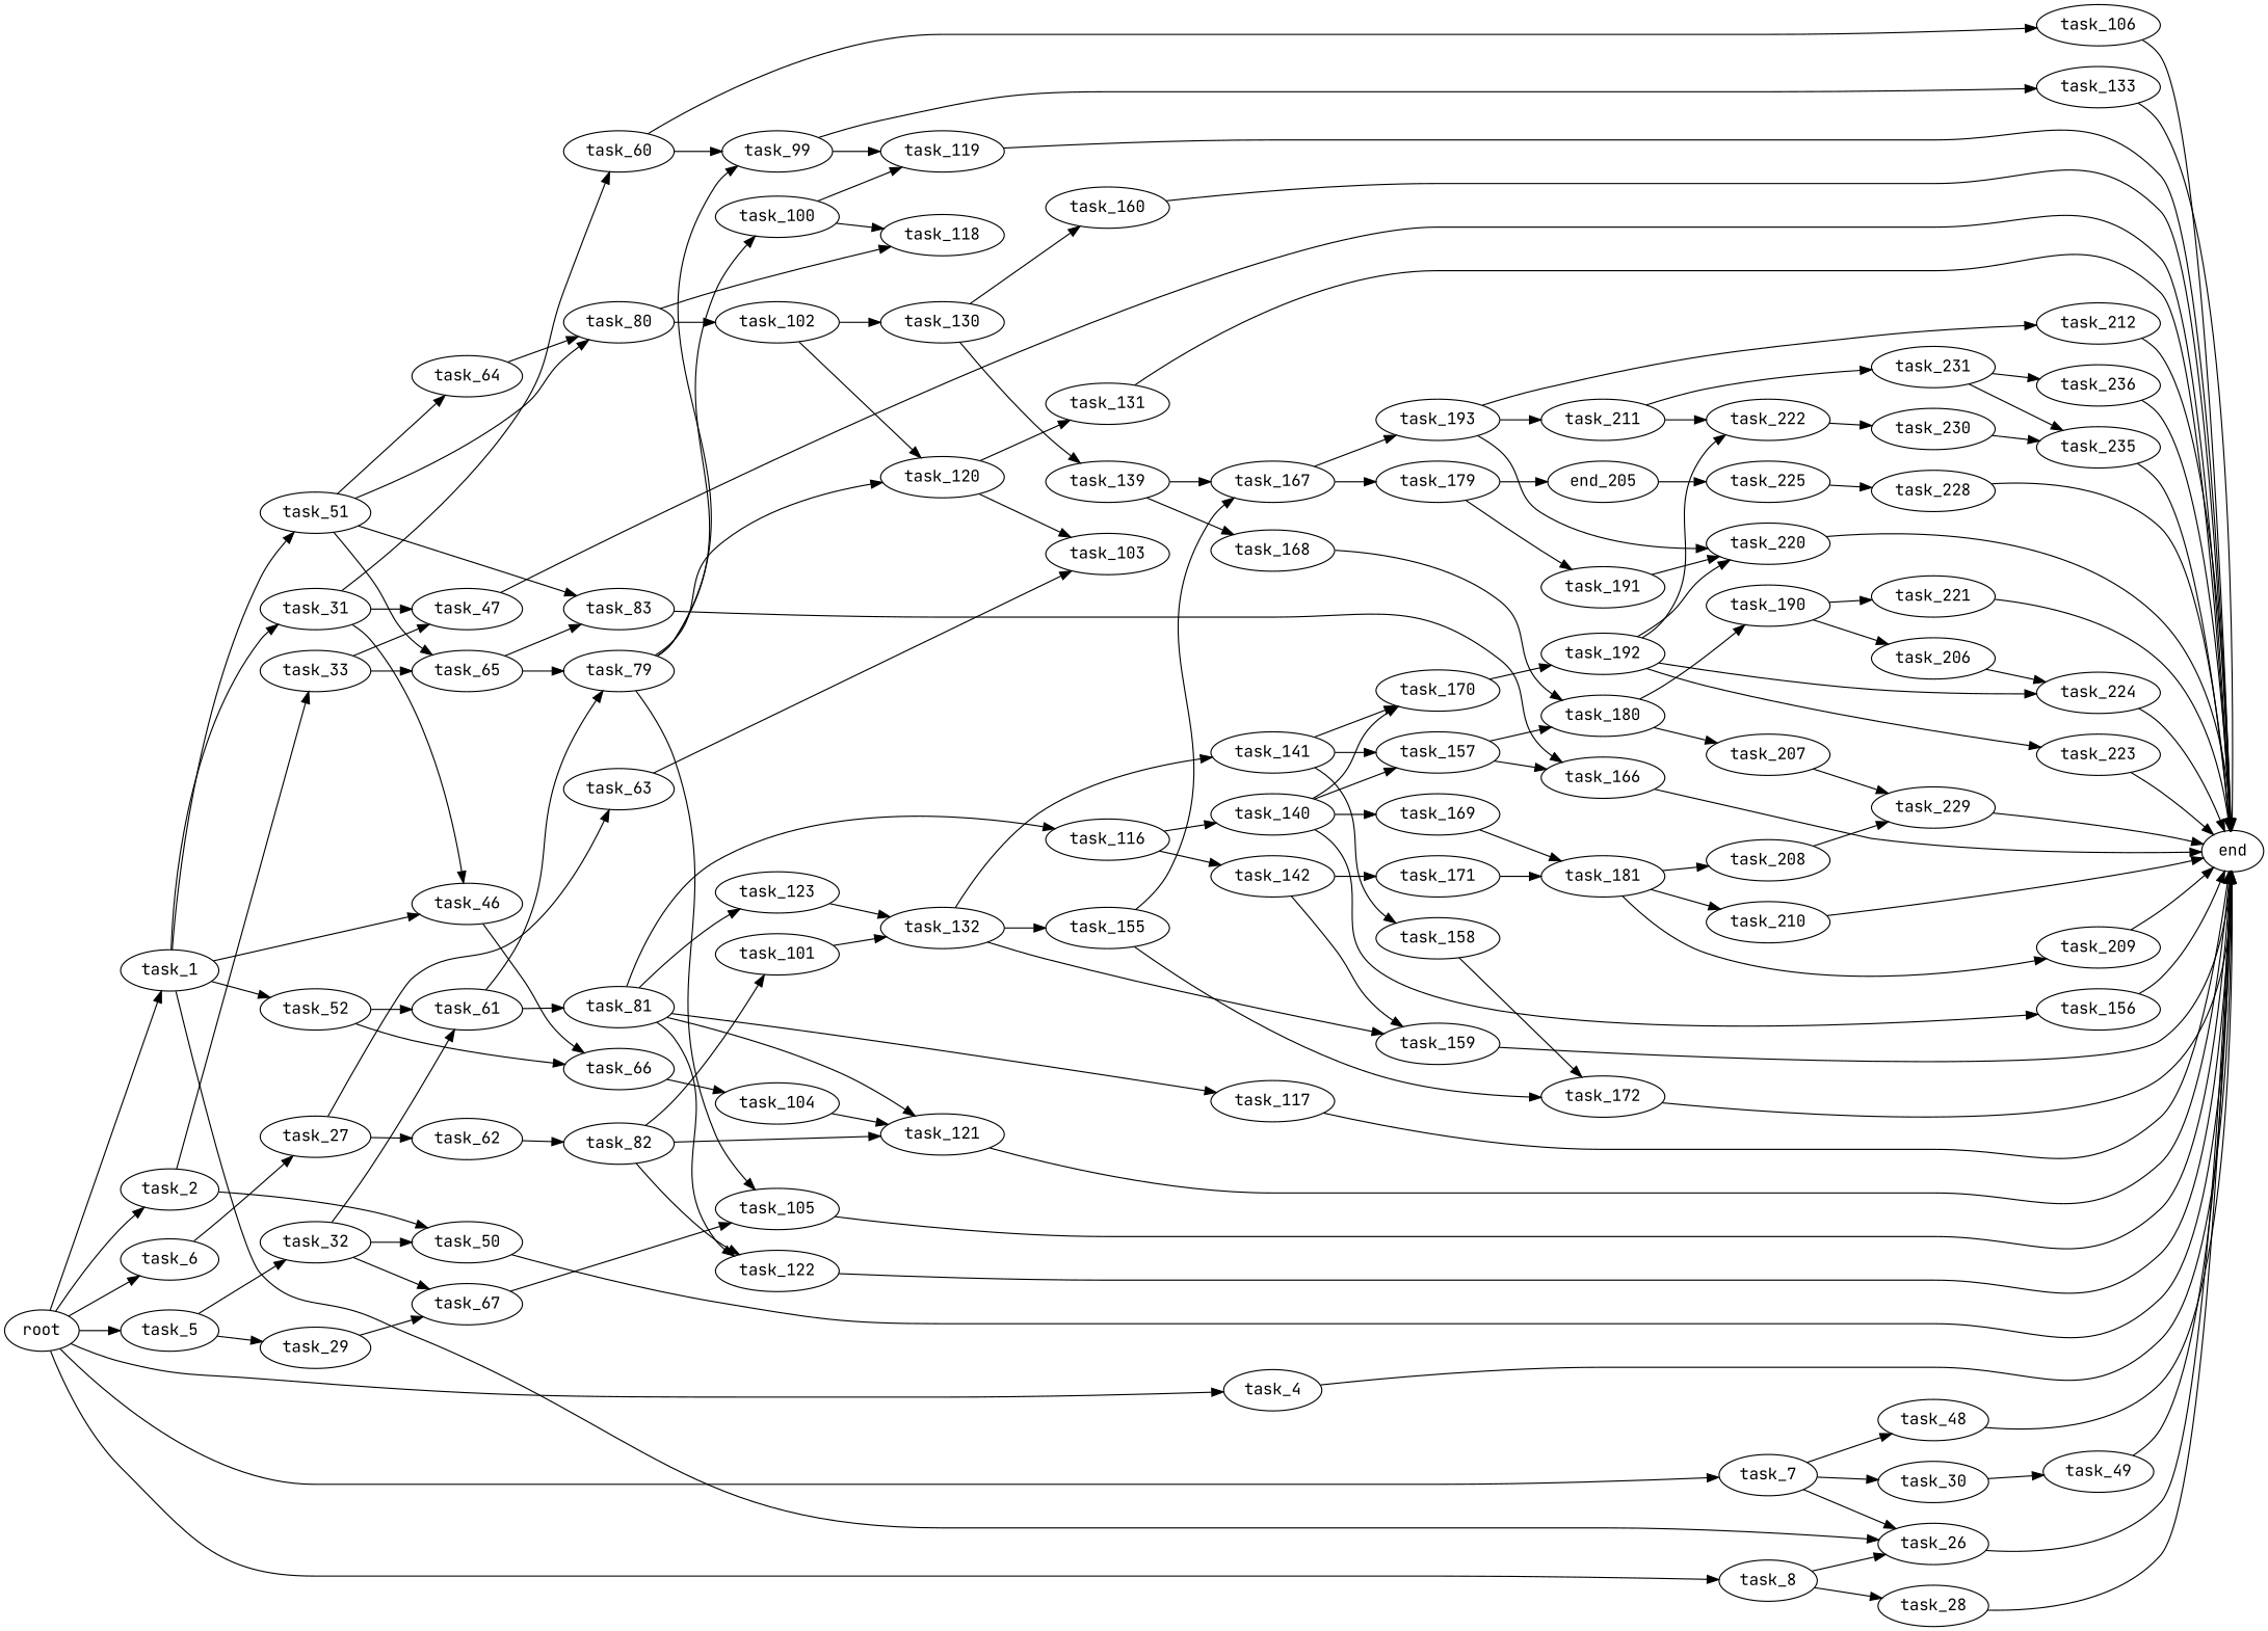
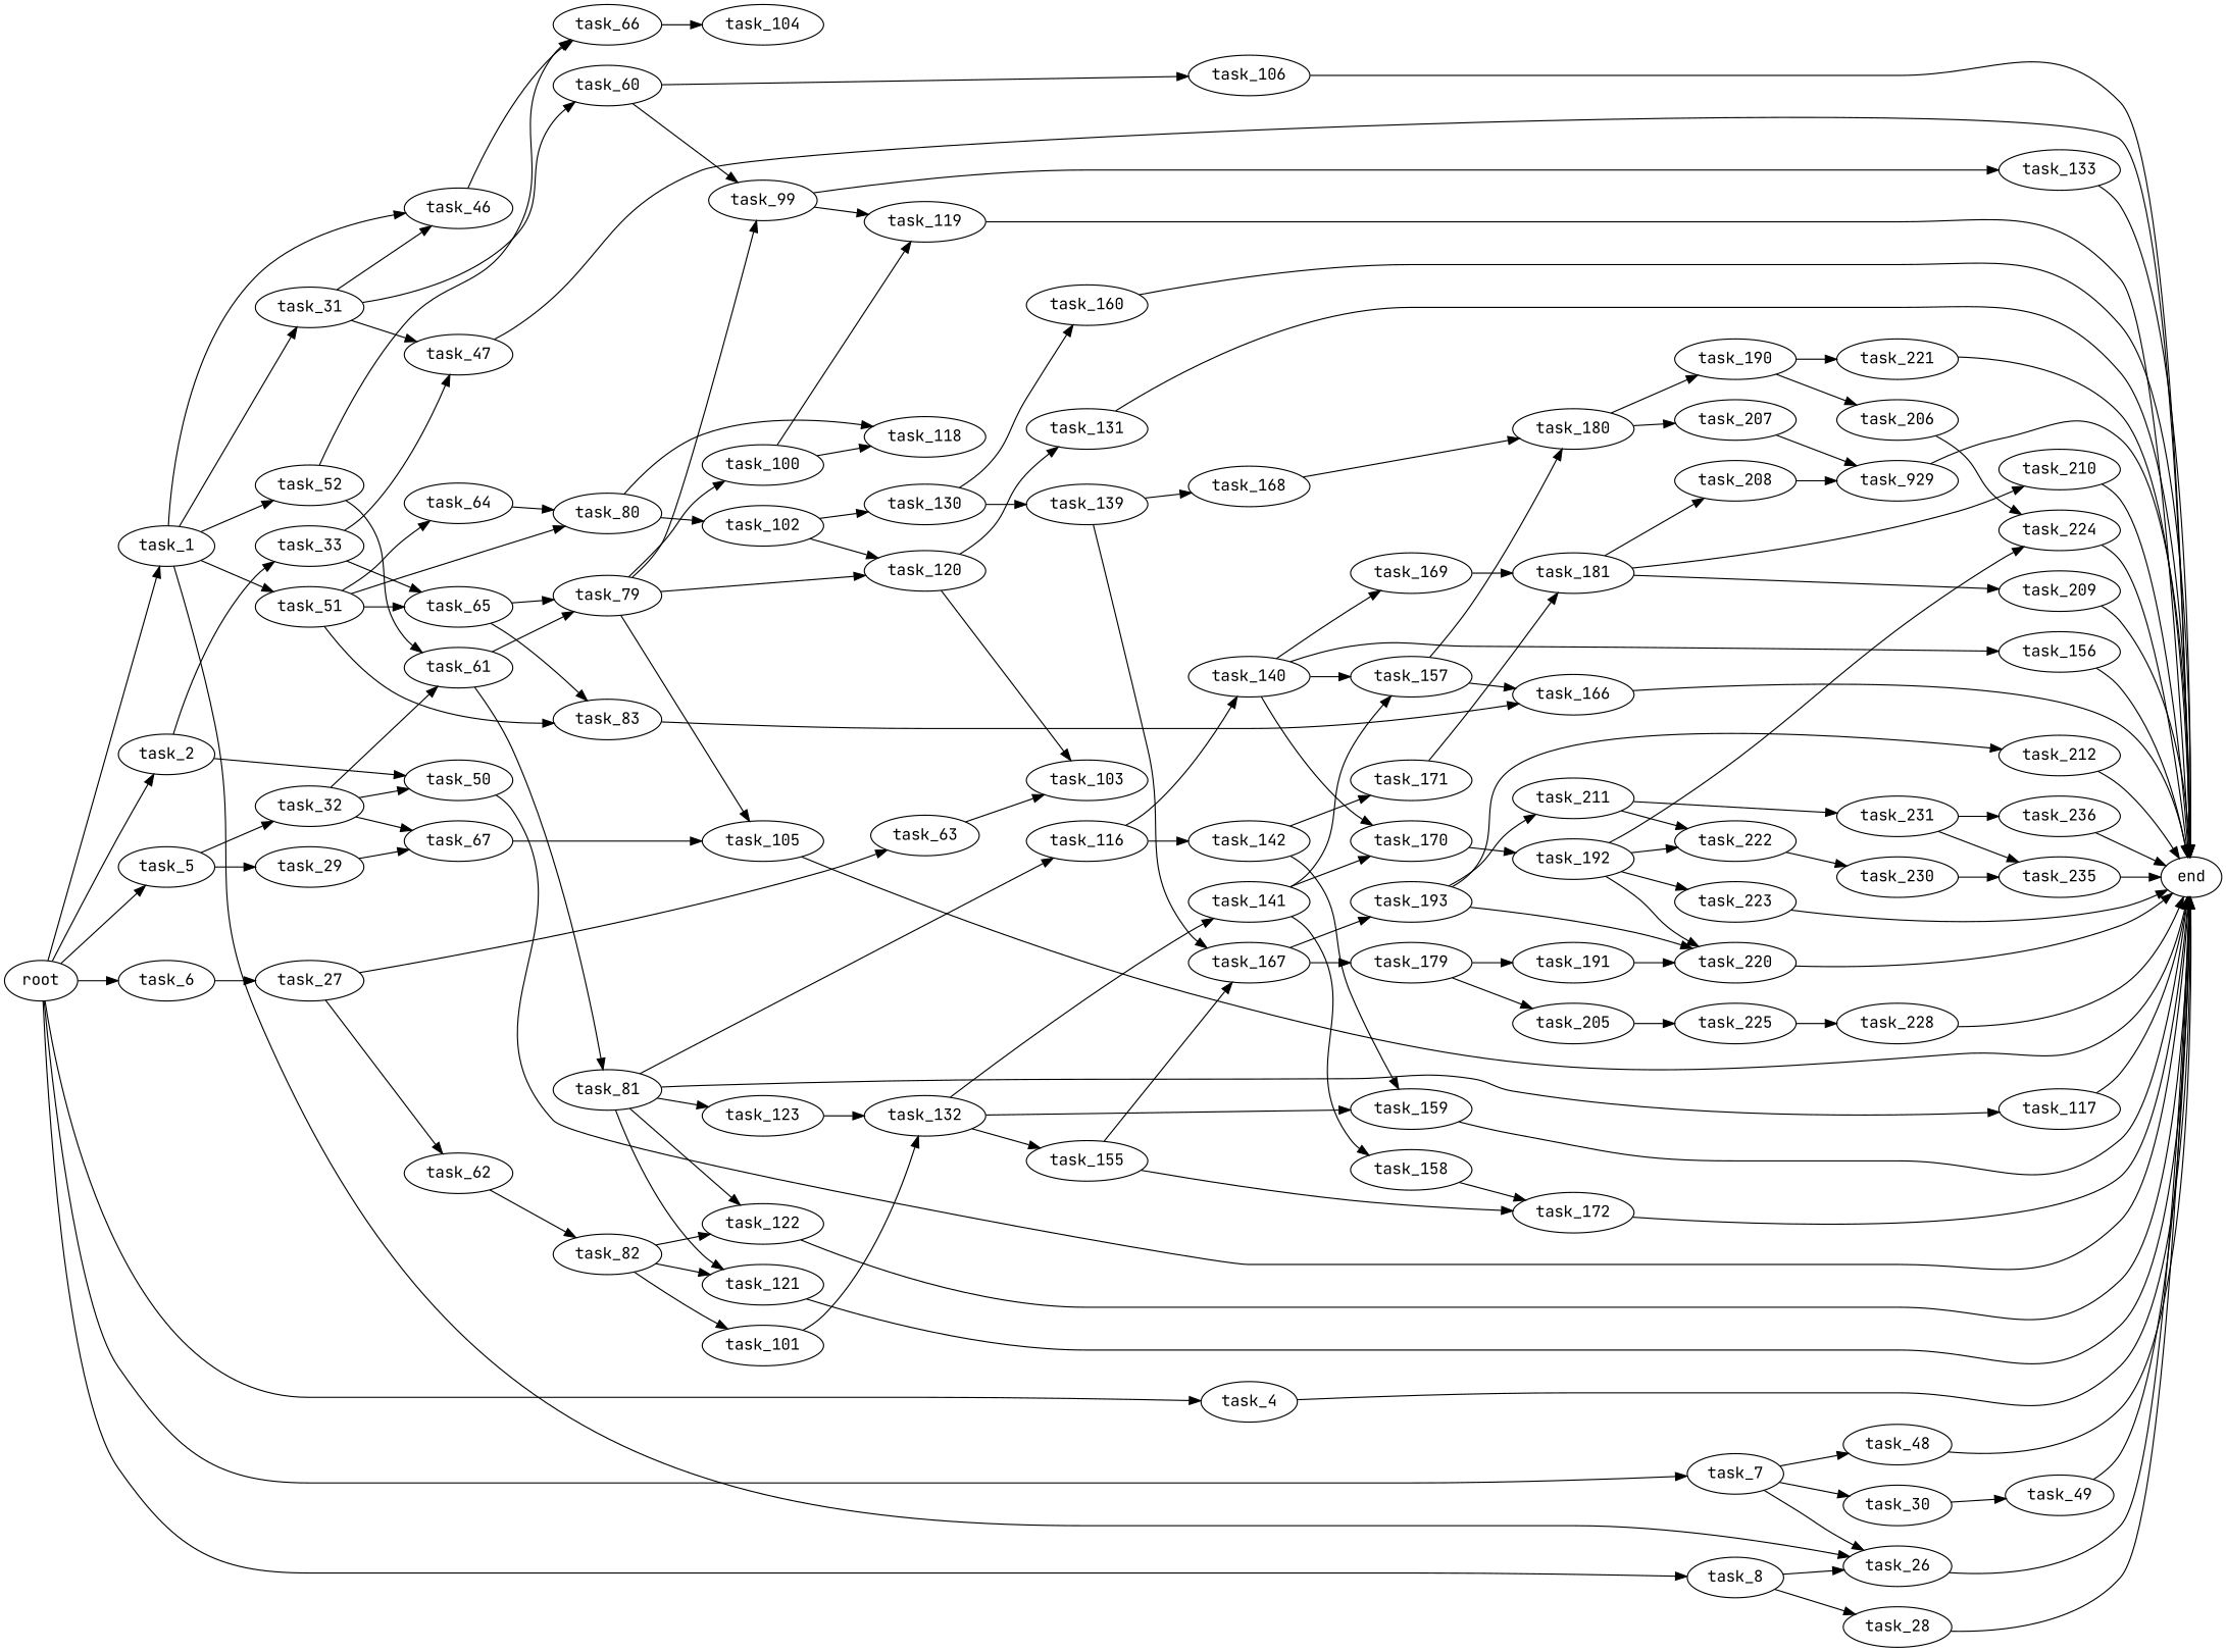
  digraph {
    fontname="JetBrains Mono"
    rankdir=LR
    node [fontname="JetBrains Mono"]
    edge [fontname="JetBrains Mono"]
    root
    task_1
    task_2
    task_4
    task_5
    task_6
    task_7
    task_8
    task_26
    task_31
    task_46
    task_51
    task_52
    task_33
    task_50
    end
    task_29
    task_32
    task_27
    task_30
    task_48
    task_28
    task_47
    task_60
    task_66
    task_65
    task_64
    task_80
    task_83
    task_61
    task_67
    task_62
    task_63
    task_49
    task_82
    task_103
    task_105
    task_99
    task_106
    task_79
    task_81
    task_104
    task_102
    task_118
    task_166
    task_119
    task_133
    task_100
    task_120
    task_116
    task_117
    task_121
    task_122
    task_123
    task_101
    task_131
    task_130
    task_140
    task_142
    task_132
    task_141
    task_155
    task_159
    task_139
    task_160
    task_156
    task_157
    task_169
    task_170
    task_171
    task_167
    task_168
    task_158
    task_172
    task_179
    task_193
    task_180
    task_181
    task_192
    task_190
    task_207
    task_191
-   task_205 [label=end_205]
+   task_205
    task_220
    task_211
    task_212
    task_208
    task_209
    task_210
    task_222
    task_223
    task_224
    task_225
    task_206
    task_221
-   task_229
+   task_229 [label=task_929]
    task_230
    task_231
    task_228
    task_235
    task_236
    root -> task_1
    root -> task_2
    root -> task_4
    root -> task_5
    root -> task_6
    root -> task_7
    root -> task_8
    task_1 -> task_26
    task_1 -> task_31
    task_1 -> task_46
    task_1 -> task_51
    task_1 -> task_52
    task_2 -> task_33
    task_2 -> task_50
    task_4 -> end
    task_5 -> task_29
    task_5 -> task_32
    task_6 -> task_27
    task_7 -> task_26
    task_7 -> task_30
    task_7 -> task_48
    task_8 -> task_26
    task_8 -> task_28
    task_26 -> end
    task_31 -> task_46
    task_31 -> task_47
    task_31 -> task_60
    task_46 -> task_66
    task_51 -> task_65
    task_51 -> task_64
    task_51 -> task_80
    task_51 -> task_83
    task_52 -> task_66
    task_52 -> task_61
    task_33 -> task_47
    task_33 -> task_65
    task_50 -> end
    task_29 -> task_67
    task_32 -> task_50
    task_32 -> task_61
    task_32 -> task_67
    task_27 -> task_62
    task_27 -> task_63
    task_30 -> task_49
    task_48 -> end
    task_28 -> end
    task_47 -> end
    task_60 -> task_99
    task_60 -> task_106
    task_66 -> task_104
    task_65 -> task_83
    task_65 -> task_79
    task_64 -> task_80
    task_80 -> task_102
    task_80 -> task_118
    task_83 -> task_166
    task_61 -> task_79
    task_61 -> task_81
    task_67 -> task_105
    task_62 -> task_82
    task_63 -> task_103
    task_49 -> end
    task_82 -> task_121
    task_82 -> task_122
    task_82 -> task_101
    task_105 -> end
    task_99 -> task_119
    task_99 -> task_133
    task_106 -> end
    task_79 -> task_105
    task_79 -> task_99
    task_79 -> task_100
    task_79 -> task_120
    task_81 -> task_116
    task_81 -> task_117
    task_81 -> task_121
    task_81 -> task_122
    task_81 -> task_123
-   task_104 -> task_121
    task_102 -> task_120
    task_102 -> task_130
    task_166 -> end
    task_119 -> end
    task_133 -> end
    task_100 -> task_118
    task_100 -> task_119
    task_120 -> task_103
    task_120 -> task_131
    task_116 -> task_140
    task_116 -> task_142
    task_117 -> end
    task_121 -> end
    task_122 -> end
    task_123 -> task_132
    task_101 -> task_132
    task_131 -> end
    task_130 -> task_139
    task_130 -> task_160
    task_140 -> task_156
    task_140 -> task_157
    task_140 -> task_169
    task_140 -> task_170
    task_142 -> task_159
    task_142 -> task_171
    task_132 -> task_141
    task_132 -> task_155
    task_132 -> task_159
    task_141 -> task_157
    task_141 -> task_170
    task_141 -> task_158
    task_155 -> task_167
    task_155 -> task_172
    task_159 -> end
    task_139 -> task_167
    task_139 -> task_168
    task_160 -> end
    task_156 -> end
    task_157 -> task_166
    task_157 -> task_180
    task_169 -> task_181
    task_170 -> task_192
    task_171 -> task_181
    task_167 -> task_179
    task_167 -> task_193
    task_168 -> task_180
    task_158 -> task_172
    task_172 -> end
    task_179 -> task_191
    task_179 -> task_205
    task_193 -> task_220
    task_193 -> task_211
    task_193 -> task_212
    task_180 -> task_190
    task_180 -> task_207
    task_181 -> task_208
    task_181 -> task_209
    task_181 -> task_210
    task_192 -> task_220
    task_192 -> task_222
    task_192 -> task_223
    task_192 -> task_224
    task_190 -> task_206
    task_190 -> task_221
    task_207 -> task_229
    task_191 -> task_220
    task_205 -> task_225
    task_220 -> end
    task_211 -> task_222
    task_211 -> task_231
    task_212 -> end
    task_208 -> task_229
    task_209 -> end
    task_210 -> end
    task_222 -> task_230
    task_223 -> end
    task_224 -> end
    task_225 -> task_228
    task_206 -> task_224
    task_221 -> end
    task_229 -> end
    task_230 -> task_235
    task_231 -> task_235
    task_231 -> task_236
    task_228 -> end
    task_235 -> end
    task_236 -> end
  }
